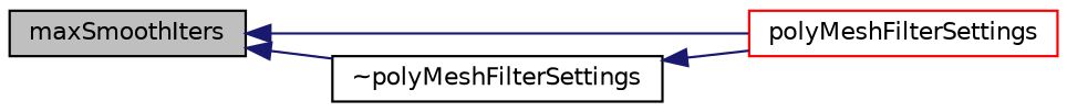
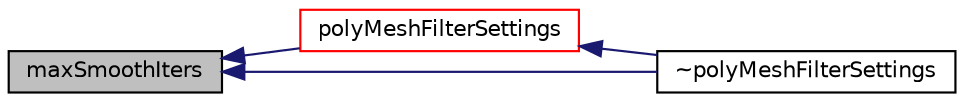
  digraph {
    rankdir=LR
    node [color=black fontname=Helvetica fontsize=10 shape=record]
    edge [color=midnightblue dir=back fontname=Helvetica fontsize=10 labelfontname=Helvetica labelfontsize=10 style=solid]
    n1 [fillcolor=grey75 fontcolor=black height=0.2 label=maxSmoothIters style=filled width=0.4]
    n2 [color=red height=0.2 label=polyMeshFilterSettings width=0.4]
    n3 [height=0.2 label="~polyMeshFilterSettings" width=0.4]
    n1 -> n2
    n1 -> n3
-   n3 -> n2
+   n2 -> n3
  }
